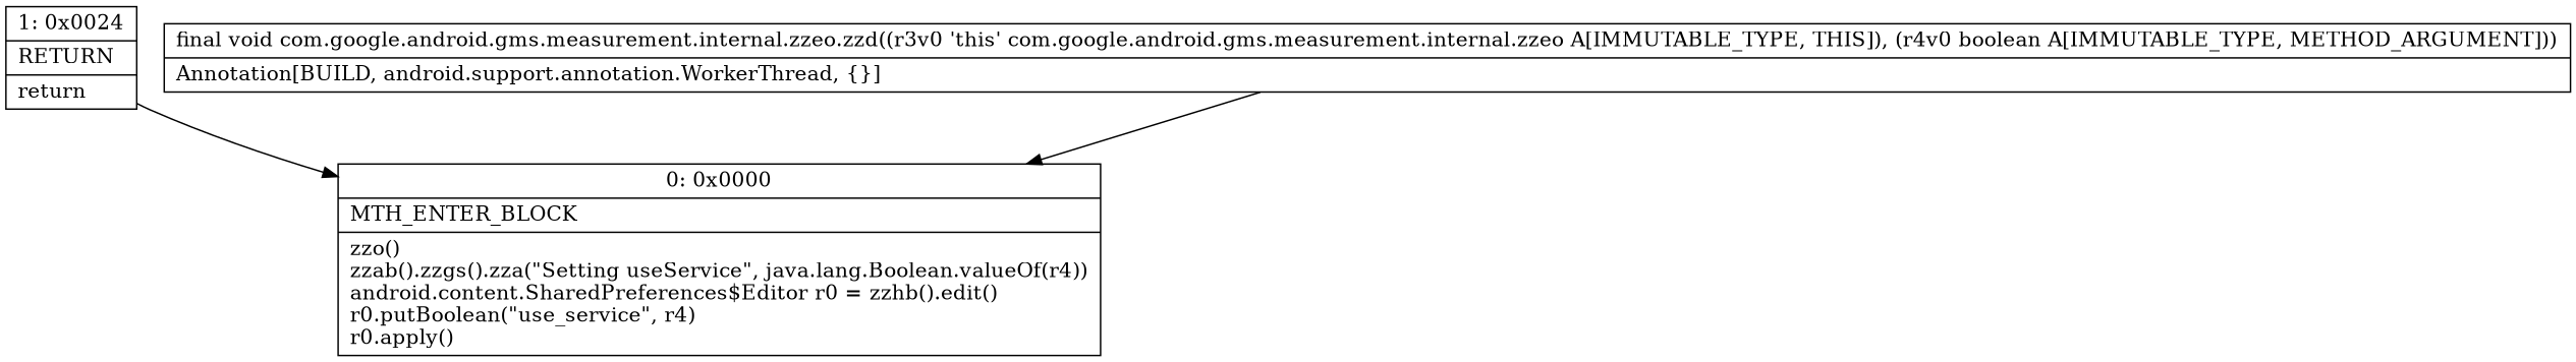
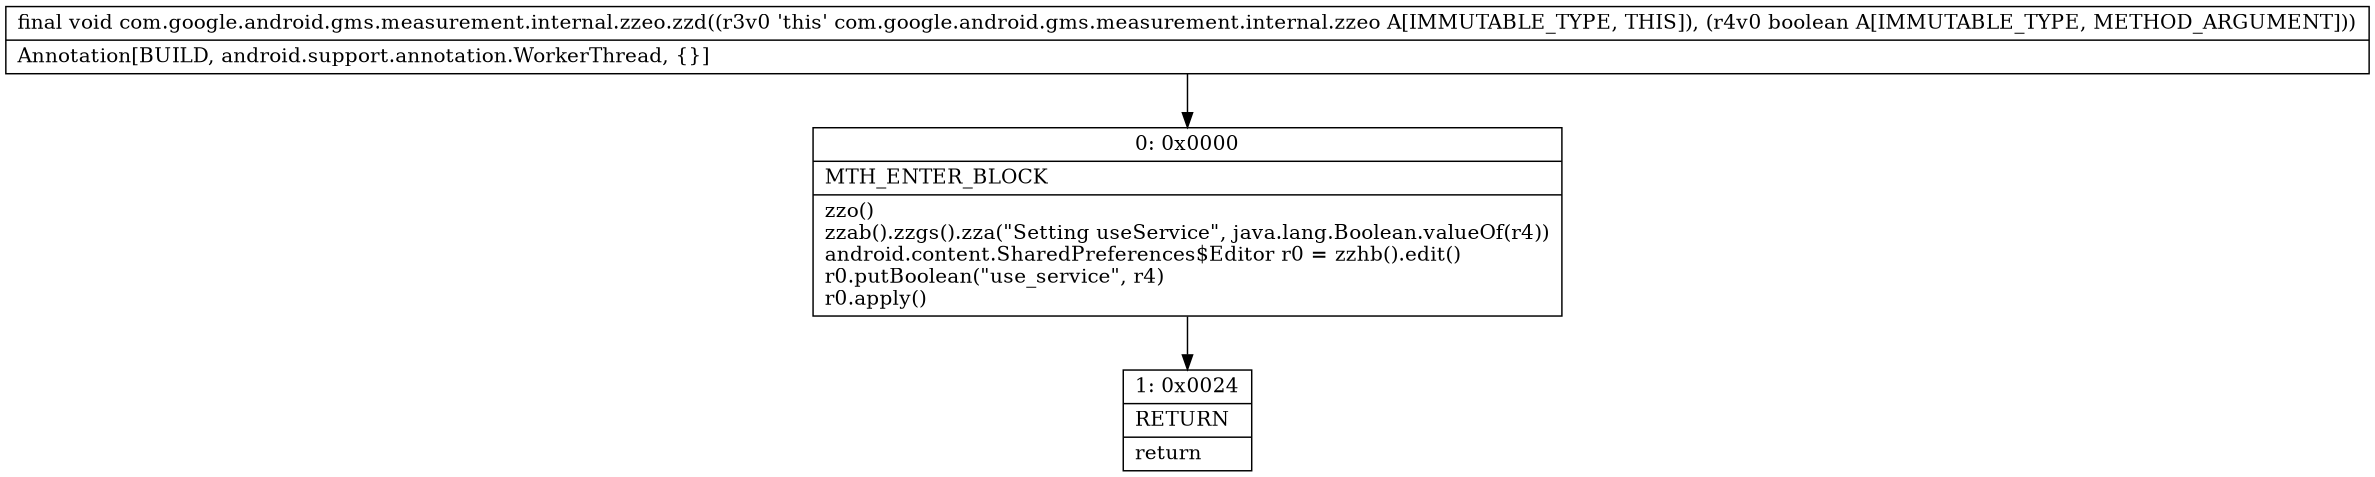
  digraph {
    node [shape=record]
    n1 [label="{0\:\ 0x0000|MTH_ENTER_BLOCK\l|zzo()\lzzab().zzgs().zza(\"Setting useService\", java.lang.Boolean.valueOf(r4))\landroid.content.SharedPreferences$Editor r0 = zzhb().edit()\lr0.putBoolean(\"use_service\", r4)\lr0.apply()\l}"]
    n2 [label="{1\:\ 0x0024|RETURN\l|return\l}"]
    n3 [label="{final void com.google.android.gms.measurement.internal.zzeo.zzd((r3v0 'this' com.google.android.gms.measurement.internal.zzeo A[IMMUTABLE_TYPE, THIS]), (r4v0 boolean A[IMMUTABLE_TYPE, METHOD_ARGUMENT]))  | Annotation[BUILD, android.support.annotation.WorkerThread, \{\}]\l}"]
-   n2 -> n1
+   n1 -> n2
    n3 -> n1
  }
